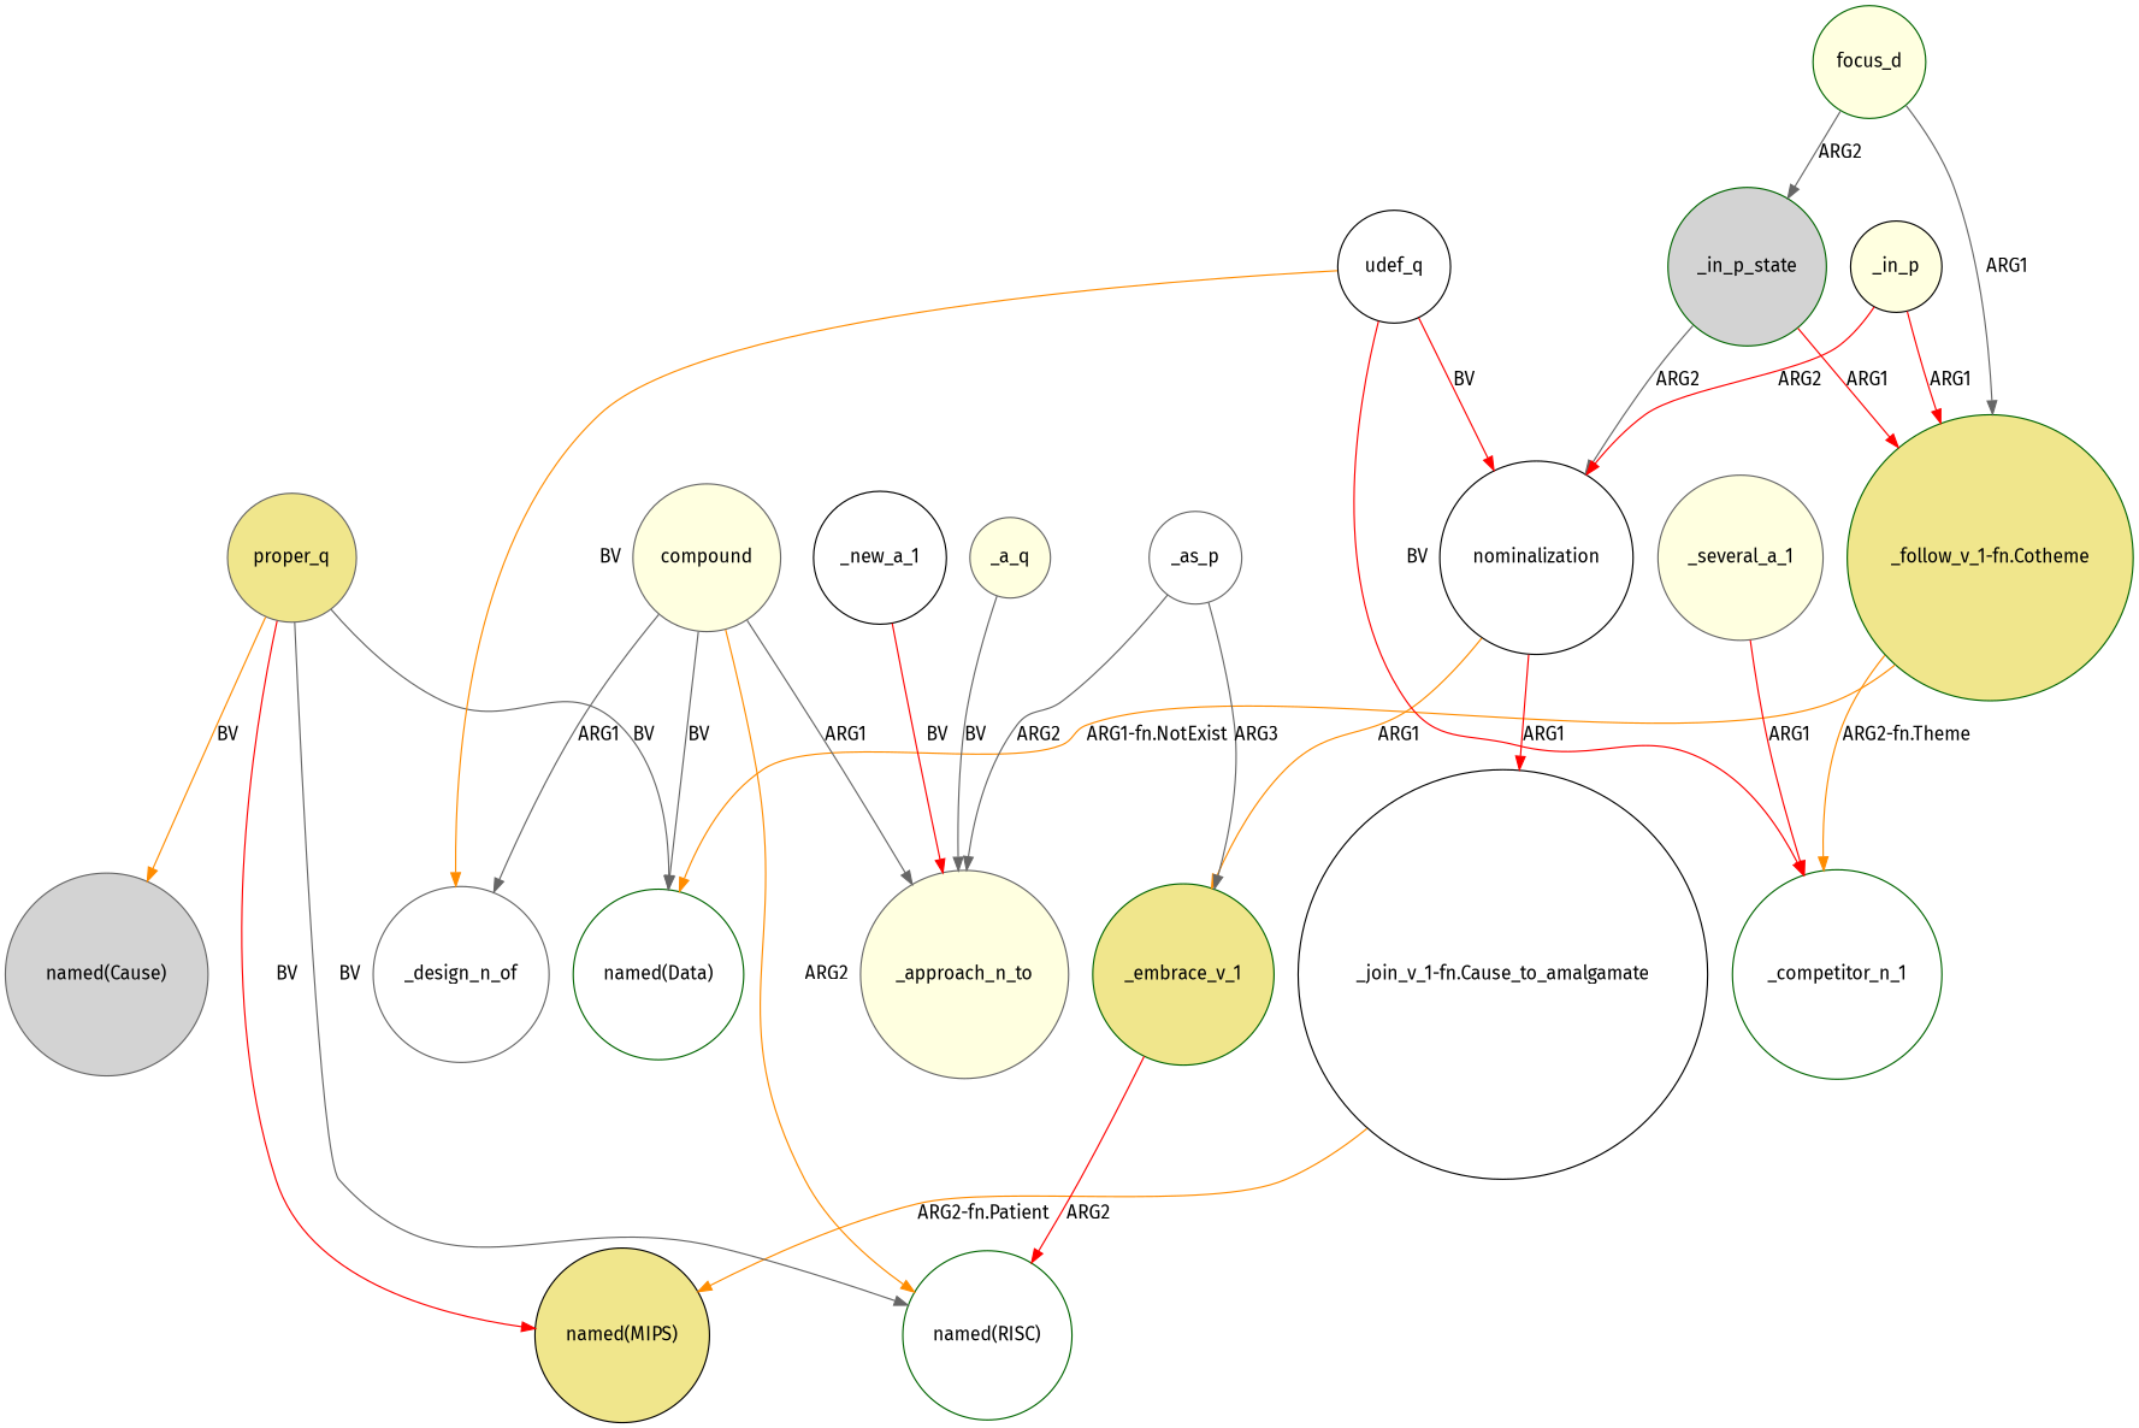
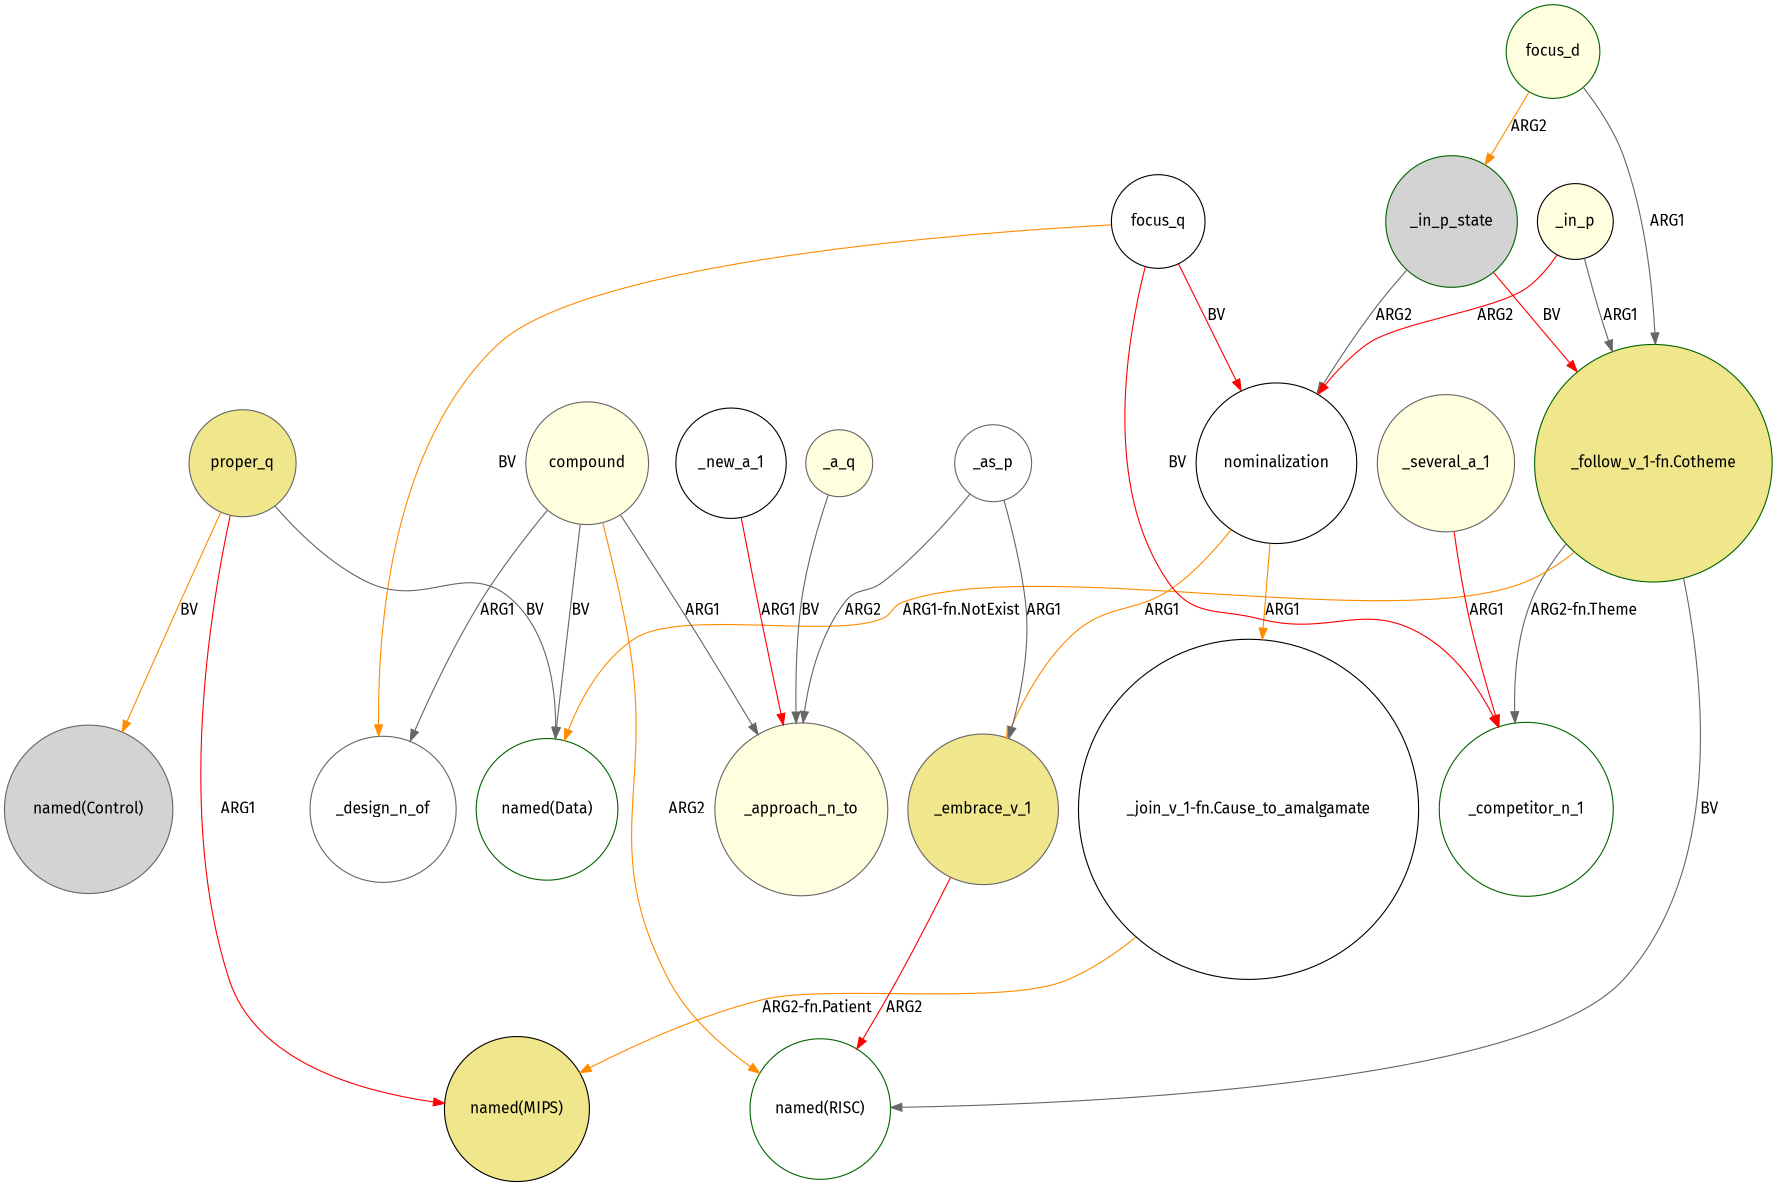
  digraph {
    fontname="Fira Sans"
    node [color=gray40 fillcolor=white fontname="Fira Sans" shape=circle style=filled]
    edge [color=gray40 fontname="Fira Sans"]
    "_follow_v_1-fn.Cotheme" [color=darkgreen fillcolor=khaki]
    _competitor_n_1 [color=darkgreen]
    "named(Data)" [color=darkgreen]
    _in_p_state [color=darkgreen fillcolor=lightgrey]
    nominalization [color=black]
    "_join_v_1-fn.Cause_to_amalgamate" [color=black]
-   _embrace_v_1 [color=darkgreen fillcolor=khaki]
+   _embrace_v_1 [fillcolor=khaki]
    "named(MIPS)" [color=black fillcolor=khaki]
    compound [fillcolor=lightyellow]
    _approach_n_to [fillcolor=lightyellow]
    _design_n_of
    "named(RISC)" [color=darkgreen]
-   "named(Control)" [fillcolor=lightgrey label="named(Cause)"]
+   "named(Control)" [fillcolor=lightgrey]
    focus_d [color=darkgreen fillcolor=lightyellow]
    _as_p
    proper_q [fillcolor=khaki]
    _a_q [fillcolor=lightyellow]
    _in_p [color=black fillcolor=lightyellow]
-   udef_q [color=black]
+   udef_q [color=black label=focus_q]
    _new_a_1 [color=black]
    _several_a_1 [fillcolor=lightyellow]
-   "_follow_v_1-fn.Cotheme" -> _competitor_n_1 [color=darkorange label="ARG2-fn.Theme"]
+   "_follow_v_1-fn.Cotheme" -> _competitor_n_1 [label="ARG2-fn.Theme"]
    "_follow_v_1-fn.Cotheme" -> "named(Data)" [color=darkorange label="ARG1-fn.NotExist"]
-   _in_p_state -> "_follow_v_1-fn.Cotheme" [color=red label=ARG1]
+   _in_p_state -> "_follow_v_1-fn.Cotheme" [color=red label=BV]
    _in_p_state -> nominalization [label=ARG2]
-   nominalization -> "_join_v_1-fn.Cause_to_amalgamate" [color=red label=ARG1]
+   nominalization -> "_join_v_1-fn.Cause_to_amalgamate" [color=darkorange label=ARG1]
    nominalization -> _embrace_v_1 [color=darkorange label=ARG1]
    "_join_v_1-fn.Cause_to_amalgamate" -> "named(MIPS)" [color=darkorange label="ARG2-fn.Patient"]
    _embrace_v_1 -> "named(RISC)" [color=red label=ARG2]
    compound -> "named(Data)" [label=BV]
    compound -> _approach_n_to [label=ARG1]
    compound -> _design_n_of [label=ARG1]
    compound -> "named(RISC)" [color=darkorange label=ARG2]
    focus_d -> "_follow_v_1-fn.Cotheme" [label=ARG1]
-   focus_d -> _in_p_state [label=ARG2]
-   _as_p -> _embrace_v_1 [label=ARG3]
+   focus_d -> _in_p_state [color=darkorange label=ARG2]
+   _as_p -> _embrace_v_1 [label=ARG1]
    _as_p -> _approach_n_to [label=ARG2]
    proper_q -> "named(Data)" [label=BV]
-   proper_q -> "named(MIPS)" [color=red label=BV]
-   proper_q -> "named(RISC)" [label=BV]
+   proper_q -> "named(MIPS)" [color=red label=ARG1]
+   "_follow_v_1-fn.Cotheme" -> "named(RISC)" [label=BV]
    proper_q -> "named(Control)" [color=darkorange label=BV]
    _a_q -> _approach_n_to [label=BV]
-   _in_p -> "_follow_v_1-fn.Cotheme" [color=red label=ARG1]
+   _in_p -> "_follow_v_1-fn.Cotheme" [label=ARG1]
    _in_p -> nominalization [color=red label=ARG2]
    udef_q -> _competitor_n_1 [color=red label=BV]
    udef_q -> nominalization [color=red label=BV]
    udef_q -> _design_n_of [color=darkorange label=BV]
-   _new_a_1 -> _approach_n_to [color=red label=BV]
+   _new_a_1 -> _approach_n_to [color=red label=ARG1]
    _several_a_1 -> _competitor_n_1 [color=red label=ARG1]
  }
